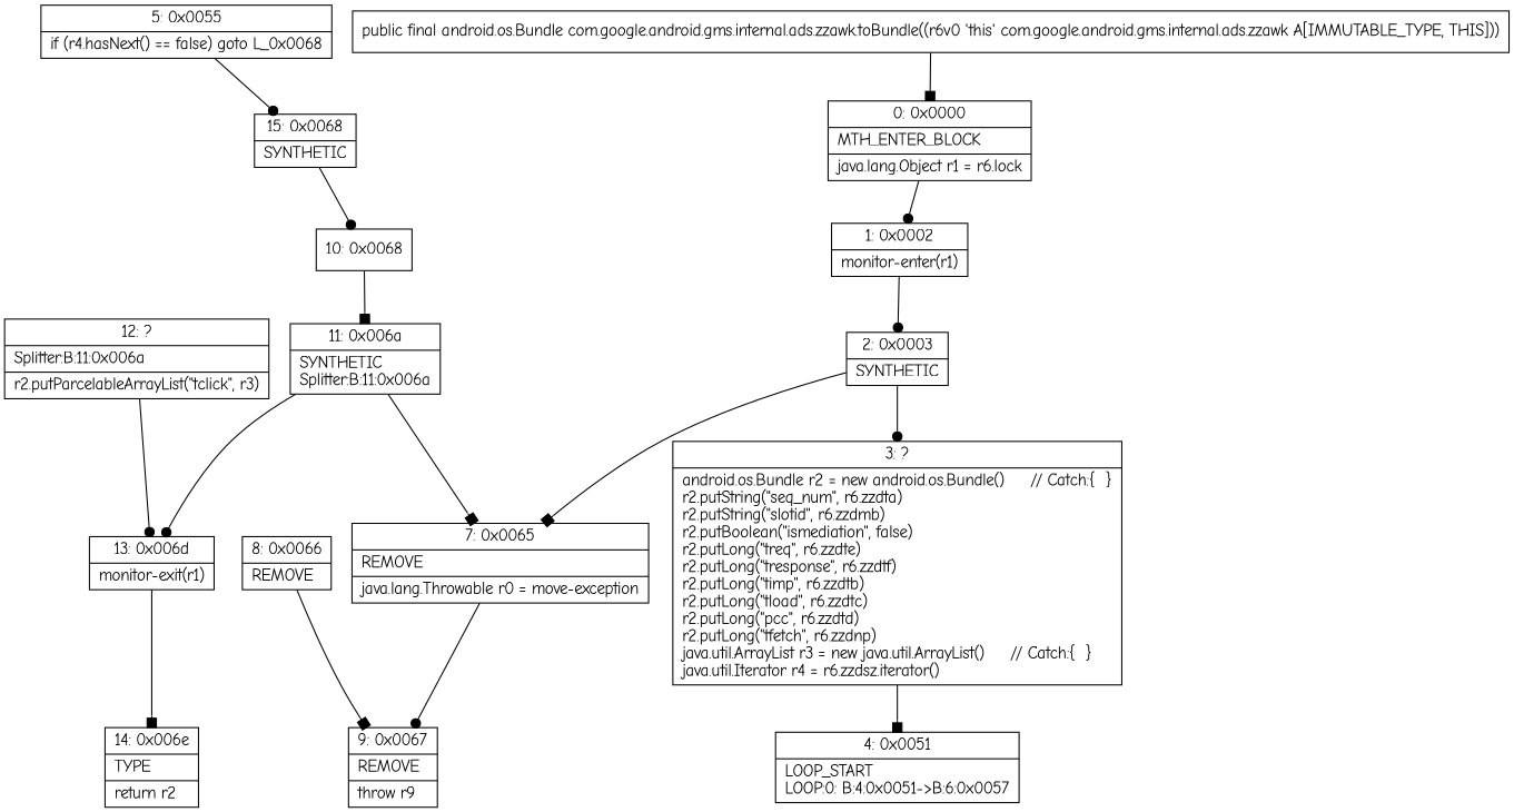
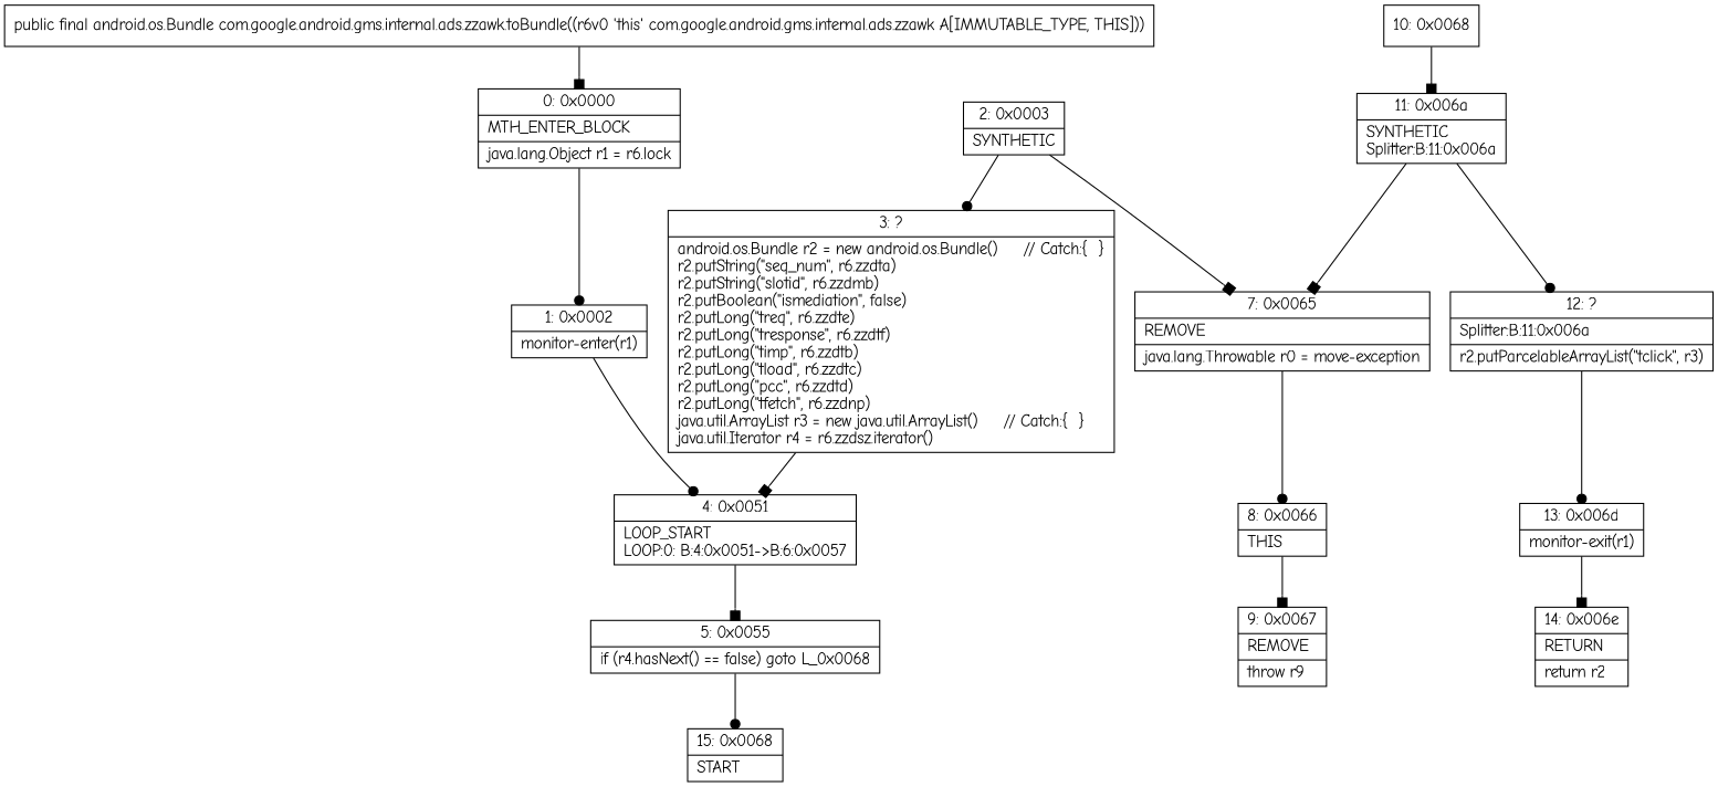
  digraph {
    fontname="Comic Neue"
    node [fontname="Comic Neue" shape=record]
    edge [arrowhead=dot fontname="Comic Neue"]
    n1 [label="{0\:\ 0x0000|MTH_ENTER_BLOCK\l|java.lang.Object r1 = r6.lock\l}"]
    n2 [label="{1\:\ 0x0002|monitor\-enter(r1)\l}"]
    n3 [label="{2\:\ 0x0003|SYNTHETIC\l}"]
    n4 [label="{3\:\ ?|android.os.Bundle r2 = new android.os.Bundle()     \/\/ Catch:\{  \}\lr2.putString(\"seq_num\", r6.zzdta)\lr2.putString(\"slotid\", r6.zzdmb)\lr2.putBoolean(\"ismediation\", false)\lr2.putLong(\"treq\", r6.zzdte)\lr2.putLong(\"tresponse\", r6.zzdtf)\lr2.putLong(\"timp\", r6.zzdtb)\lr2.putLong(\"tload\", r6.zzdtc)\lr2.putLong(\"pcc\", r6.zzdtd)\lr2.putLong(\"tfetch\", r6.zzdnp)\ljava.util.ArrayList r3 = new java.util.ArrayList()     \/\/ Catch:\{  \}\ljava.util.Iterator r4 = r6.zzdsz.iterator()\l}"]
    n5 [label="{7\:\ 0x0065|REMOVE\l|java.lang.Throwable r0 = move\-exception\l}"]
    n6 [label="{4\:\ 0x0051|LOOP_START\lLOOP:0: B:4:0x0051\-\>B:6:0x0057\l}"]
-   n7 [label="{8\:\ 0x0066|REMOVE\l}"]
+   n7 [label="{8\:\ 0x0066|THIS\l}"]
    n8 [label="{5\:\ 0x0055|if (r4.hasNext() == false) goto L_0x0068\l}"]
-   n9 [label="{15\:\ 0x0068|SYNTHETIC\l}"]
+   n9 [label="{15\:\ 0x0068|START\l}"]
    n10 [label="{10\:\ 0x0068}"]
    n11 [label="{9\:\ 0x0067|REMOVE\l|throw r9\l}"]
    n12 [label="{11\:\ 0x006a|SYNTHETIC\lSplitter:B:11:0x006a\l}"]
    n13 [label="{12\:\ ?|Splitter:B:11:0x006a\l|r2.putParcelableArrayList(\"tclick\", r3)\l}"]
    n14 [label="{13\:\ 0x006d|monitor\-exit(r1)\l}"]
-   n15 [label="{14\:\ 0x006e|TYPE\l|return r2\l}"]
+   n15 [label="{14\:\ 0x006e|RETURN\l|return r2\l}"]
    n16 [label="{public final android.os.Bundle com.google.android.gms.internal.ads.zzawk.toBundle((r6v0 'this' com.google.android.gms.internal.ads.zzawk A[IMMUTABLE_TYPE, THIS])) }"]
    n1 -> n2
-   n2 -> n3
+   n2 -> n6
    n3 -> n4
    n3 -> n5 [arrowhead=box]
    n4 -> n6 [arrowhead=box]
-   n5 -> n11
+   n5 -> n7
+   n6 -> n8 [arrowhead=box]
    n7 -> n11 [arrowhead=box]
    n8 -> n9
-   n9 -> n10
    n10 -> n12 [arrowhead=box]
    n12 -> n5 [arrowhead=box]
-   n12 -> n14
+   n12 -> n13
    n13 -> n14
    n14 -> n15 [arrowhead=box]
    n16 -> n1 [arrowhead=box]
  }
